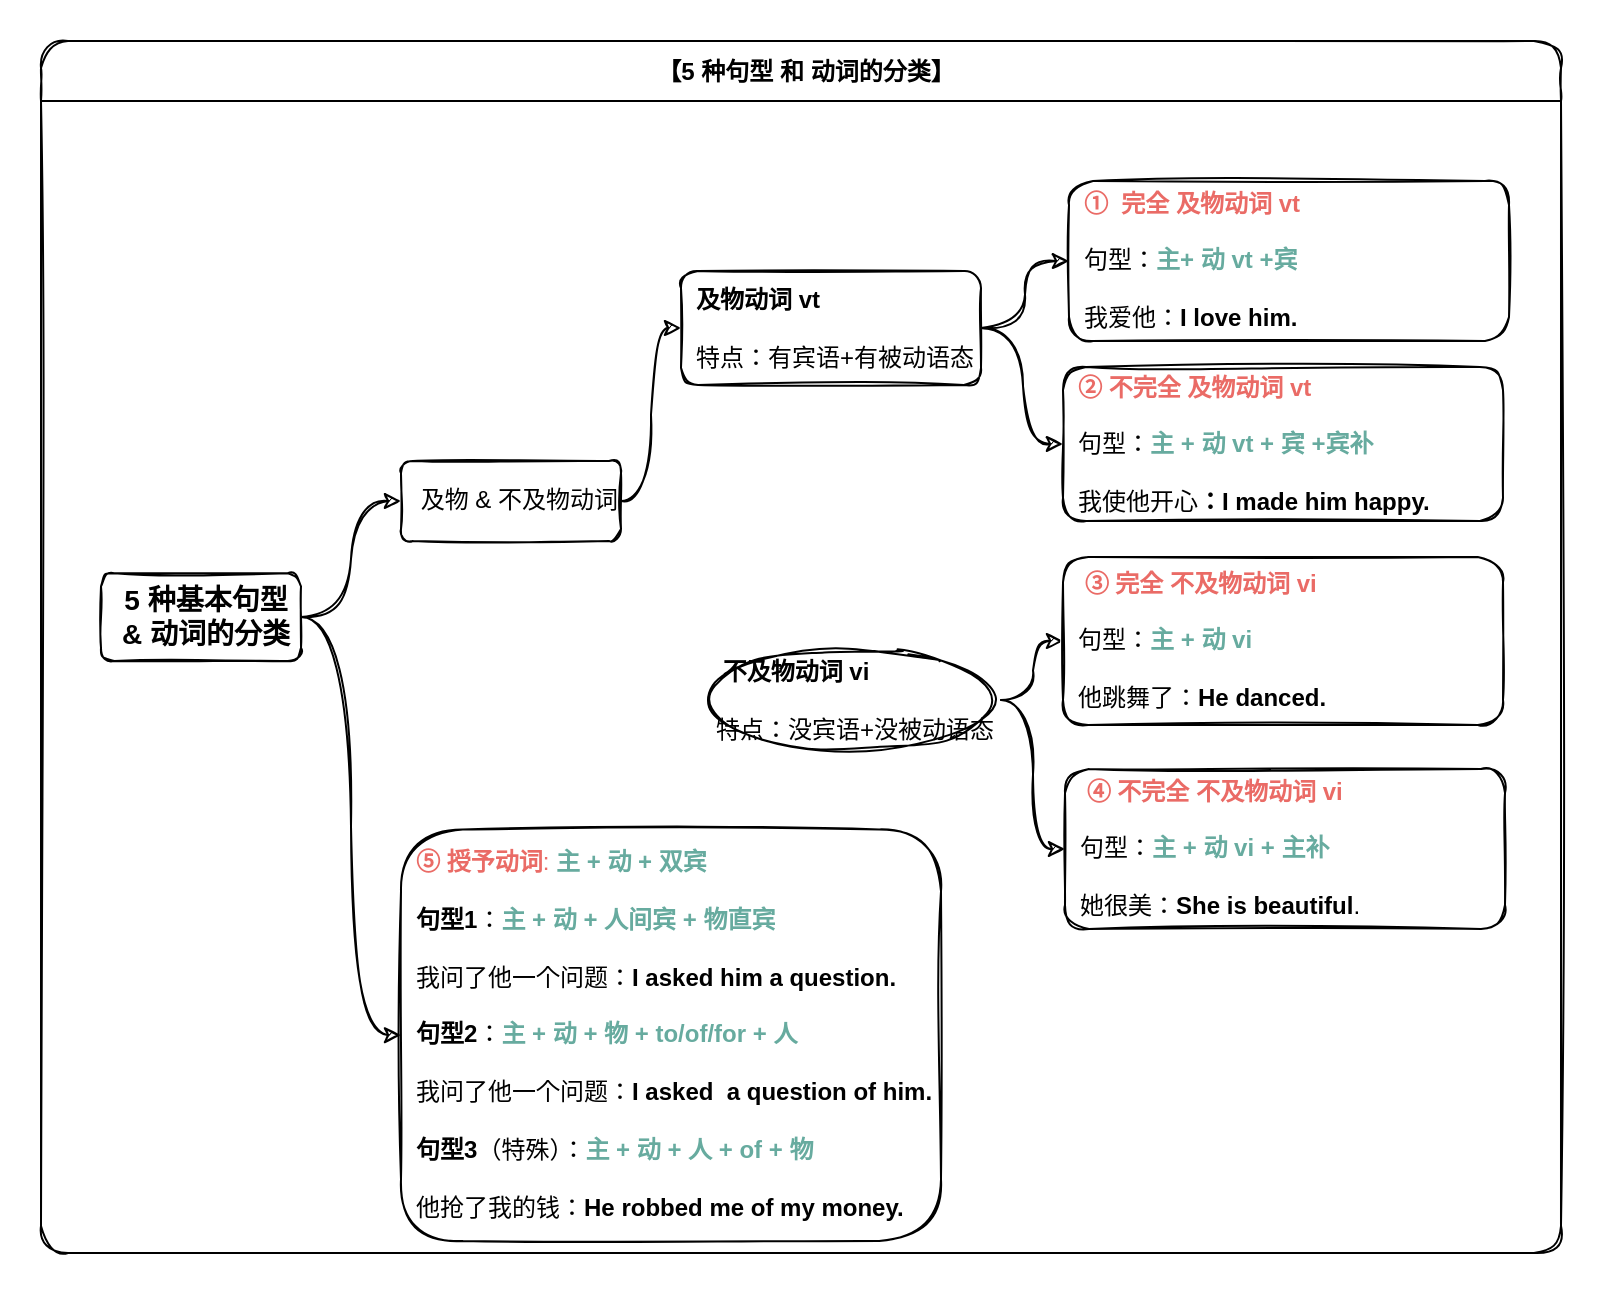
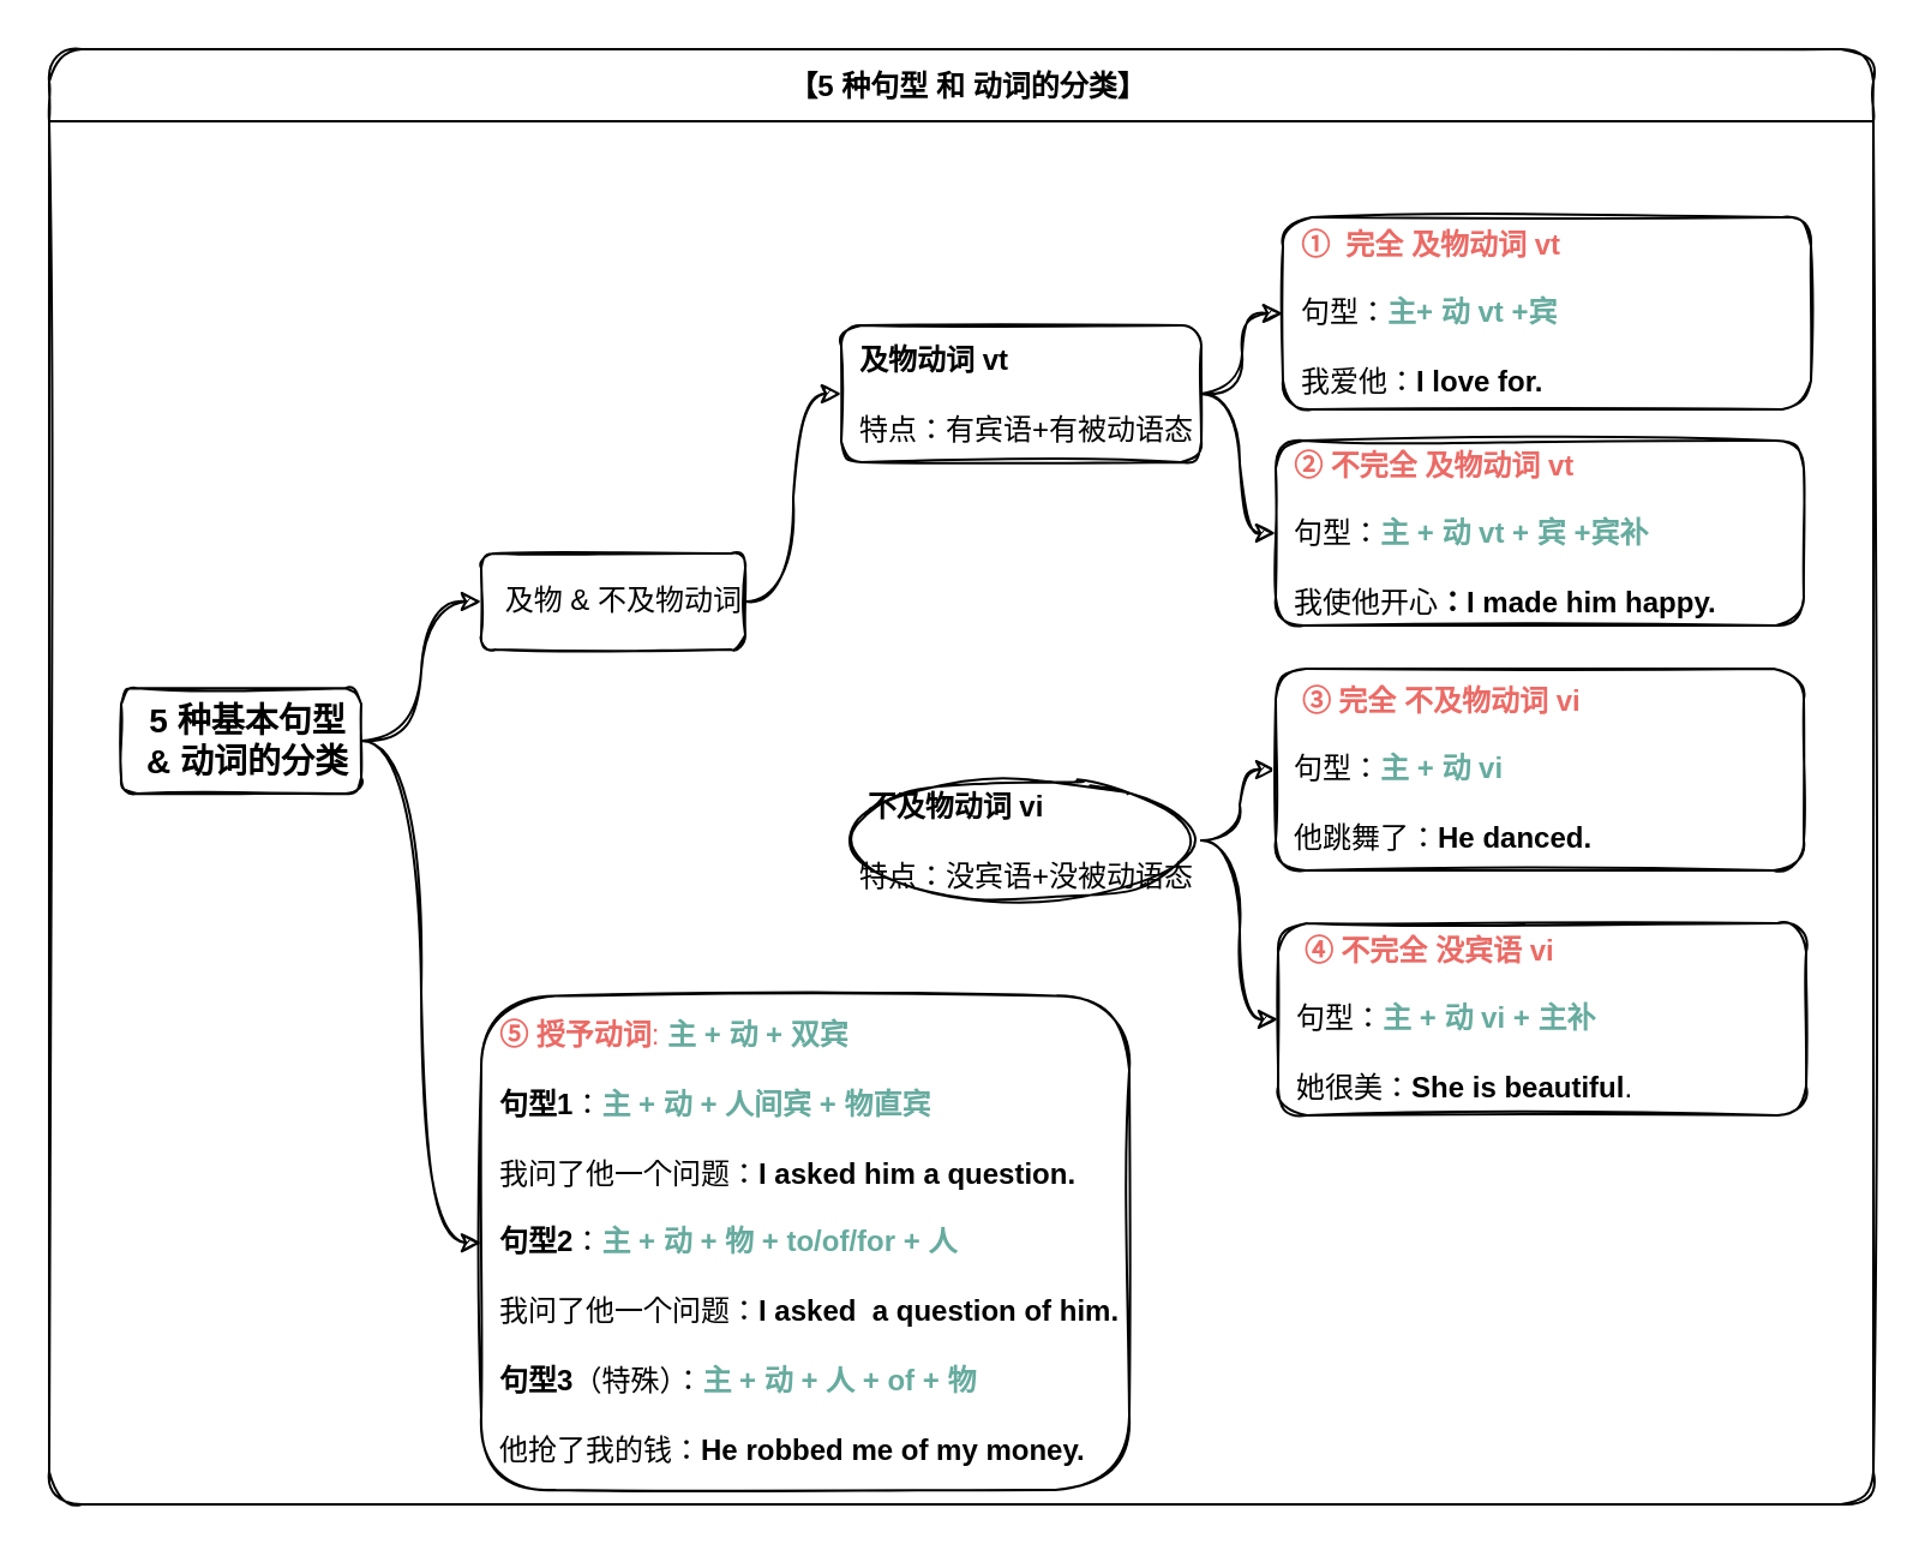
  <mxCell id="0" />
  <mxCell id="1" parent="0" />
  <mxCell id="2" value="【5 种句型 和 动词的分类】" style="swimlane;startSize=30;labelBackgroundColor=default;rounded=1;sketch=1;spacingLeft=6;" vertex="1" parent="1"><mxGeometry x="20" y="20" width="760" height="606" as="geometry" /></mxCell>
  <mxCell id="3" value="&lt;b&gt;&lt;font style=&quot;font-size: 14px;&quot;&gt;5 种基本句型&lt;br&gt;&amp;amp; 动词的分类&lt;/font&gt;&lt;/b&gt;" style="whiteSpace=wrap;html=1;align=center;rounded=1;sketch=1;spacingLeft=6;" vertex="1" parent="2"><mxGeometry x="30" y="266.1" width="100" height="43.9" as="geometry" /></mxCell>
  <mxCell id="4" value="" style="group;rounded=1;sketch=1;align=left;spacingLeft=6;" vertex="1" connectable="0" parent="2"><mxGeometry x="180" y="70" width="540" height="530" as="geometry" /></mxCell>
  <mxCell id="5" value="&amp;nbsp;及物 &amp;amp; 不及物动词" style="whiteSpace=wrap;html=1;align=center;rounded=1;sketch=1;spacingLeft=6;" vertex="1" parent="4"><mxGeometry y="140" width="110" height="40" as="geometry" /></mxCell>
  <mxCell id="6" value="" style="edgeStyle=elbowEdgeStyle;elbow=horizontal;html=1;rounded=1;align=center;sketch=1;curved=1;spacingLeft=6;" edge="1" parent="4" source="3" target="5"><mxGeometry relative="1" as="geometry" /></mxCell>
  <mxCell id="7" value="&lt;font color=&quot;#ea6b66&quot;&gt;&lt;b&gt;⑤ 授予动词&lt;/b&gt;:&lt;/font&gt;&amp;nbsp;&lt;b&gt;&lt;font color=&quot;#67ab9f&quot;&gt;主 + 动 + 双宾&lt;/font&gt;&lt;/b&gt;&lt;br&gt;&lt;br&gt;&lt;b&gt;句型1&lt;/b&gt;：&lt;font color=&quot;#67ab9f&quot;&gt;&lt;b&gt;主 + 动 + 人间宾 + 物直宾&lt;/b&gt;&lt;/font&gt;&lt;br&gt;&lt;br&gt;我问了他一个问题：&lt;b&gt;I asked him a question.&lt;/b&gt;&lt;br&gt;&lt;br&gt;&lt;b&gt;句型2&lt;/b&gt;：&lt;b&gt;&lt;font color=&quot;#67ab9f&quot;&gt;主 + 动 + 物 + to/of/for + 人&lt;/font&gt;&lt;/b&gt;&lt;br&gt;&lt;br&gt;我问了他一个问题：&lt;b&gt;I asked&amp;nbsp; a question of him.&lt;/b&gt;&amp;nbsp;&lt;br&gt;&lt;b&gt;&lt;br&gt;句型3&lt;/b&gt;（特殊）：&lt;b style=&quot;color: rgb(103, 171, 159);&quot;&gt;主 + 动 + 人 + of + 物&lt;/b&gt;&lt;br&gt;&lt;br&gt;他抢了我的钱：&lt;b&gt;He robbed me of my money.&lt;/b&gt;" style="whiteSpace=wrap;html=1;align=left;rounded=1;sketch=1;spacingLeft=6;" vertex="1" parent="4"><mxGeometry y="324.2" width="270" height="205.8" as="geometry" /></mxCell>
  <mxCell id="8" value="" style="edgeStyle=elbowEdgeStyle;elbow=horizontal;html=1;rounded=1;align=center;sketch=1;curved=1;spacingLeft=6;" edge="1" parent="4" source="3" target="7"><mxGeometry relative="1" as="geometry" /></mxCell>
  <mxCell id="9" value="" style="edgeStyle=elbowEdgeStyle;elbow=horizontal;html=1;rounded=1;align=center;sketch=1;curved=1;spacingLeft=6;" edge="1" parent="4" source="5" target="10"><mxGeometry relative="1" as="geometry"><mxPoint x="-50" y="-346.7" as="sourcePoint" /></mxGeometry></mxCell>
- <mxCell id="10" value="&lt;b&gt;及物动词 vt&lt;/b&gt;&lt;br&gt;&lt;br&gt;&lt;div style=&quot;&quot;&gt;&lt;span style=&quot;background-color: initial;&quot;&gt;特点：有宾语+有被动语态&lt;/span&gt;&lt;/div&gt;" style="whiteSpace=wrap;html=1;align=left;rounded=1;sketch=1;spacingLeft=6;labelBorderColor=none;" vertex="1" parent="4"><mxGeometry x="140" y="45" width="150" height="57" as="geometry" /></mxCell>
+ <mxCell id="10" value="&lt;b&gt;及物动词 vt&lt;/b&gt;&lt;br&gt;&lt;br&gt;&lt;div style=&quot;&quot;&gt;&lt;span style=&quot;background-color: initial;&quot;&gt;特点：有宾语+有被动语态&lt;/span&gt;&lt;/div&gt;" style="whiteSpace=wrap;html=1;align=left;rounded=1;sketch=1;spacingLeft=6;labelBorderColor=none;" vertex="1" parent="4"><mxGeometry x="150" y="45" width="150" height="57" as="geometry" /></mxCell>
  <mxCell id="11" value="&amp;nbsp;&lt;b&gt;不及物动词 vi&lt;/b&gt;&lt;br&gt;&lt;br&gt;&lt;div style=&quot;&quot;&gt;&lt;span style=&quot;background-color: initial;&quot;&gt;特点：没宾语+没被动语态&lt;/span&gt;&lt;/div&gt;" style="ellipse;whiteSpace=wrap;html=1;align=left;sketch=1;spacingLeft=6;" vertex="1" parent="4"><mxGeometry x="150" y="233" width="150" height="53" as="geometry" /></mxCell>
  <mxCell id="12" value="" style="edgeStyle=elbowEdgeStyle;elbow=horizontal;html=1;rounded=1;align=center;sketch=1;curved=1;spacingLeft=6;" edge="1" parent="4" source="10" target="13"><mxGeometry relative="1" as="geometry"><mxPoint x="110" y="-162.7" as="sourcePoint" /></mxGeometry></mxCell>
- <mxCell id="13" value="&lt;font color=&quot;#ea6b66&quot;&gt;&lt;b&gt;①&amp;nbsp; 完全 及物动词 vt&lt;/b&gt;&lt;/font&gt;&lt;br&gt;&lt;br&gt;句型：&lt;b&gt;&lt;font color=&quot;#67ab9f&quot;&gt;主+ 动 vt +宾&lt;/font&gt;&lt;br&gt;&lt;/b&gt;&lt;br&gt;我爱他：&lt;b&gt;I love him.&lt;/b&gt;" style="whiteSpace=wrap;html=1;align=left;rounded=1;sketch=1;spacingLeft=6;" vertex="1" parent="4"><mxGeometry x="334" width="220" height="80" as="geometry" /></mxCell>
+ <mxCell id="13" value="&lt;font color=&quot;#ea6b66&quot;&gt;&lt;b&gt;①&amp;nbsp; 完全 及物动词 vt&lt;/b&gt;&lt;/font&gt;&lt;br&gt;&lt;br&gt;句型：&lt;b&gt;&lt;font color=&quot;#67ab9f&quot;&gt;主+ 动 vt +宾&lt;/font&gt;&lt;br&gt;&lt;/b&gt;&lt;br&gt;我爱他：&lt;b&gt;I love for.&lt;/b&gt;" style="whiteSpace=wrap;html=1;align=left;rounded=1;sketch=1;spacingLeft=6;" vertex="1" parent="4"><mxGeometry x="334" width="220" height="80" as="geometry" /></mxCell>
  <mxCell id="14" value="" style="edgeStyle=elbowEdgeStyle;elbow=horizontal;html=1;rounded=1;align=center;sketch=1;curved=1;spacingLeft=6;" edge="1" parent="4" source="10" target="15"><mxGeometry relative="1" as="geometry"><mxPoint x="110" y="-162.7" as="sourcePoint" /></mxGeometry></mxCell>
  <mxCell id="15" value="&lt;font color=&quot;#ea6b66&quot;&gt;&lt;b&gt;② 不完全 及物动词 vt&lt;/b&gt;&lt;/font&gt;&lt;br&gt;&lt;br&gt;句型：&lt;b&gt;&lt;font color=&quot;#67ab9f&quot;&gt;主 + 动 vt + 宾 +宾补&lt;/font&gt;&lt;br&gt;&lt;/b&gt;&lt;br&gt;我使他开心&lt;b&gt;：I made him happy.&lt;br&gt;&lt;/b&gt;" style="whiteSpace=wrap;html=1;align=left;rounded=1;sketch=1;spacingLeft=6;" vertex="1" parent="4"><mxGeometry x="331" y="93" width="220" height="77" as="geometry" /></mxCell>
  <mxCell id="16" value="" style="edgeStyle=elbowEdgeStyle;elbow=horizontal;html=1;rounded=1;align=center;sketch=1;curved=1;spacingLeft=6;" edge="1" parent="4" source="11" target="17"><mxGeometry relative="1" as="geometry"><mxPoint x="110" y="-14.7" as="sourcePoint" /></mxGeometry></mxCell>
  <mxCell id="17" value="&lt;b&gt;&lt;font color=&quot;#ea6b66&quot;&gt;&amp;nbsp;③ 完全 不及物动词 vi&lt;/font&gt;&lt;/b&gt;&lt;br&gt;&lt;br&gt;句型：&lt;b&gt;&lt;font color=&quot;#67ab9f&quot;&gt;主 + 动 vi&lt;/font&gt;&lt;/b&gt;&lt;br&gt;&lt;br&gt;他跳舞了：&lt;b&gt;He danced.&lt;/b&gt;" style="whiteSpace=wrap;html=1;align=left;rounded=1;sketch=1;spacingLeft=6;" vertex="1" parent="4"><mxGeometry x="331" y="188" width="220" height="84" as="geometry" /></mxCell>
  <mxCell id="18" value="" style="edgeStyle=elbowEdgeStyle;elbow=horizontal;html=1;rounded=1;align=center;sketch=1;curved=1;spacingLeft=6;" edge="1" parent="4" source="11" target="19"><mxGeometry relative="1" as="geometry"><mxPoint x="110" y="-15.9" as="sourcePoint" /></mxGeometry></mxCell>
- <mxCell id="19" value="&amp;nbsp;&lt;b&gt;&lt;font color=&quot;#ea6b66&quot;&gt;④ 不完全 不及物动词 vi&lt;/font&gt;&lt;/b&gt;&lt;br&gt;&lt;br&gt;句型：&lt;b&gt;&lt;font color=&quot;#67ab9f&quot;&gt;主 + 动 vi + 主补&lt;/font&gt;&lt;/b&gt;&lt;br&gt;&lt;br&gt;她很美：&lt;b&gt;She is beautiful&lt;/b&gt;." style="whiteSpace=wrap;html=1;align=left;rounded=1;sketch=1;spacingLeft=6;labelBorderColor=none;" vertex="1" parent="4"><mxGeometry x="332" y="294" width="220" height="80" as="geometry" /></mxCell>
+ <mxCell id="19" value="&amp;nbsp;&lt;b&gt;&lt;font color=&quot;#ea6b66&quot;&gt;④ 不完全 没宾语 vi&lt;/font&gt;&lt;/b&gt;&lt;br&gt;&lt;br&gt;句型：&lt;b&gt;&lt;font color=&quot;#67ab9f&quot;&gt;主 + 动 vi + 主补&lt;/font&gt;&lt;/b&gt;&lt;br&gt;&lt;br&gt;她很美：&lt;b&gt;She is beautiful&lt;/b&gt;." style="whiteSpace=wrap;html=1;align=left;rounded=1;sketch=1;spacingLeft=6;labelBorderColor=none;" vertex="1" parent="4"><mxGeometry x="332" y="294" width="220" height="80" as="geometry" /></mxCell>
